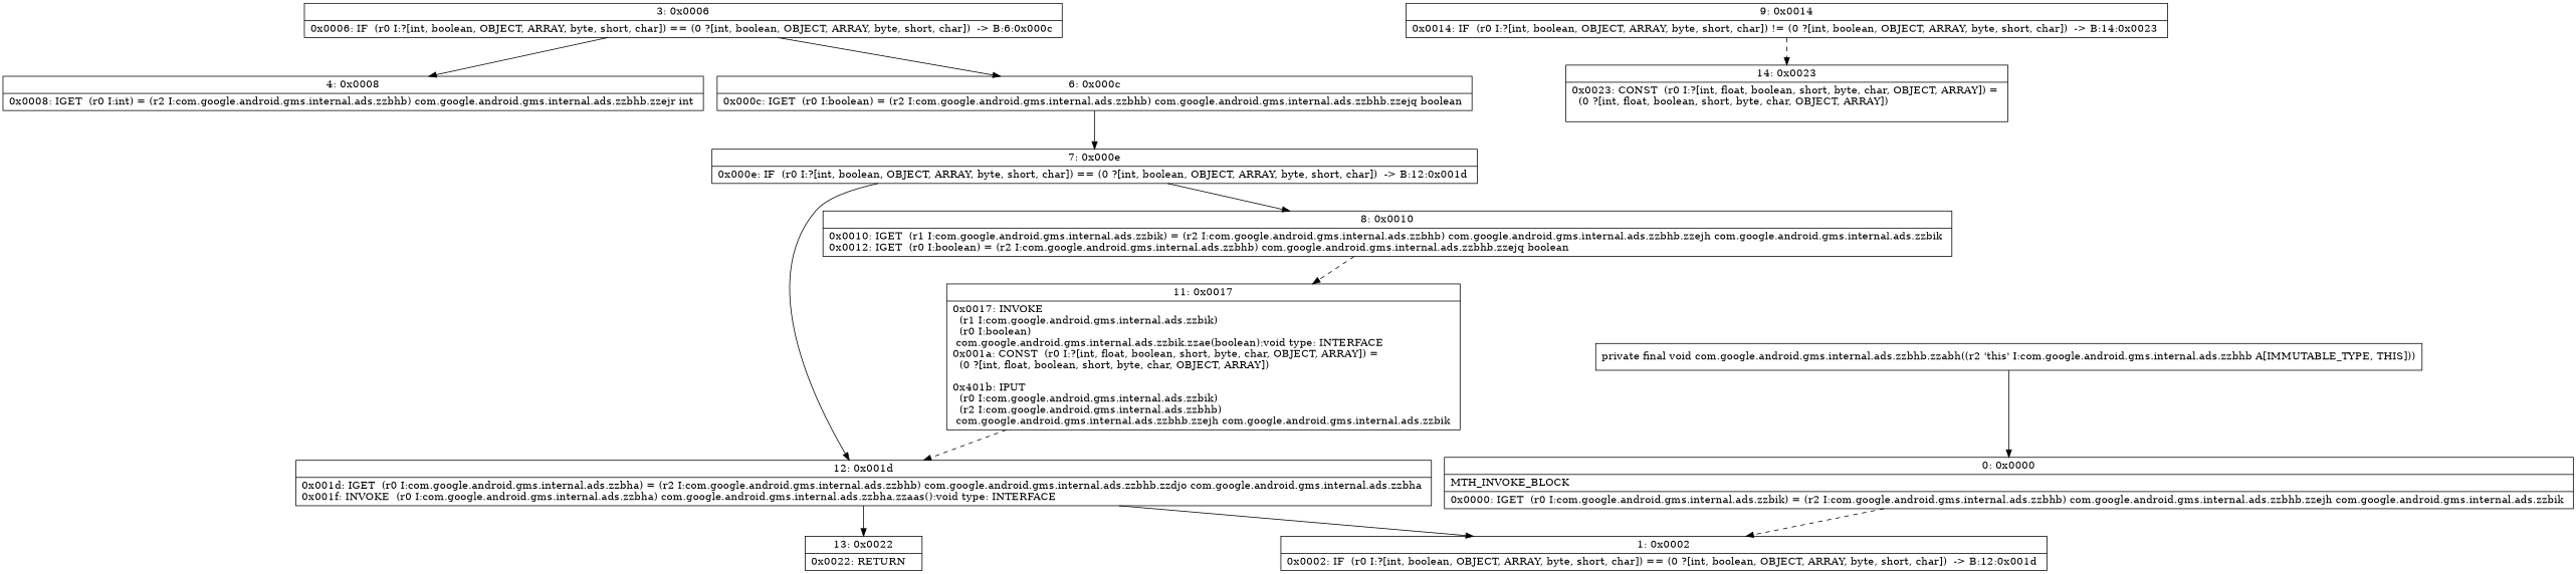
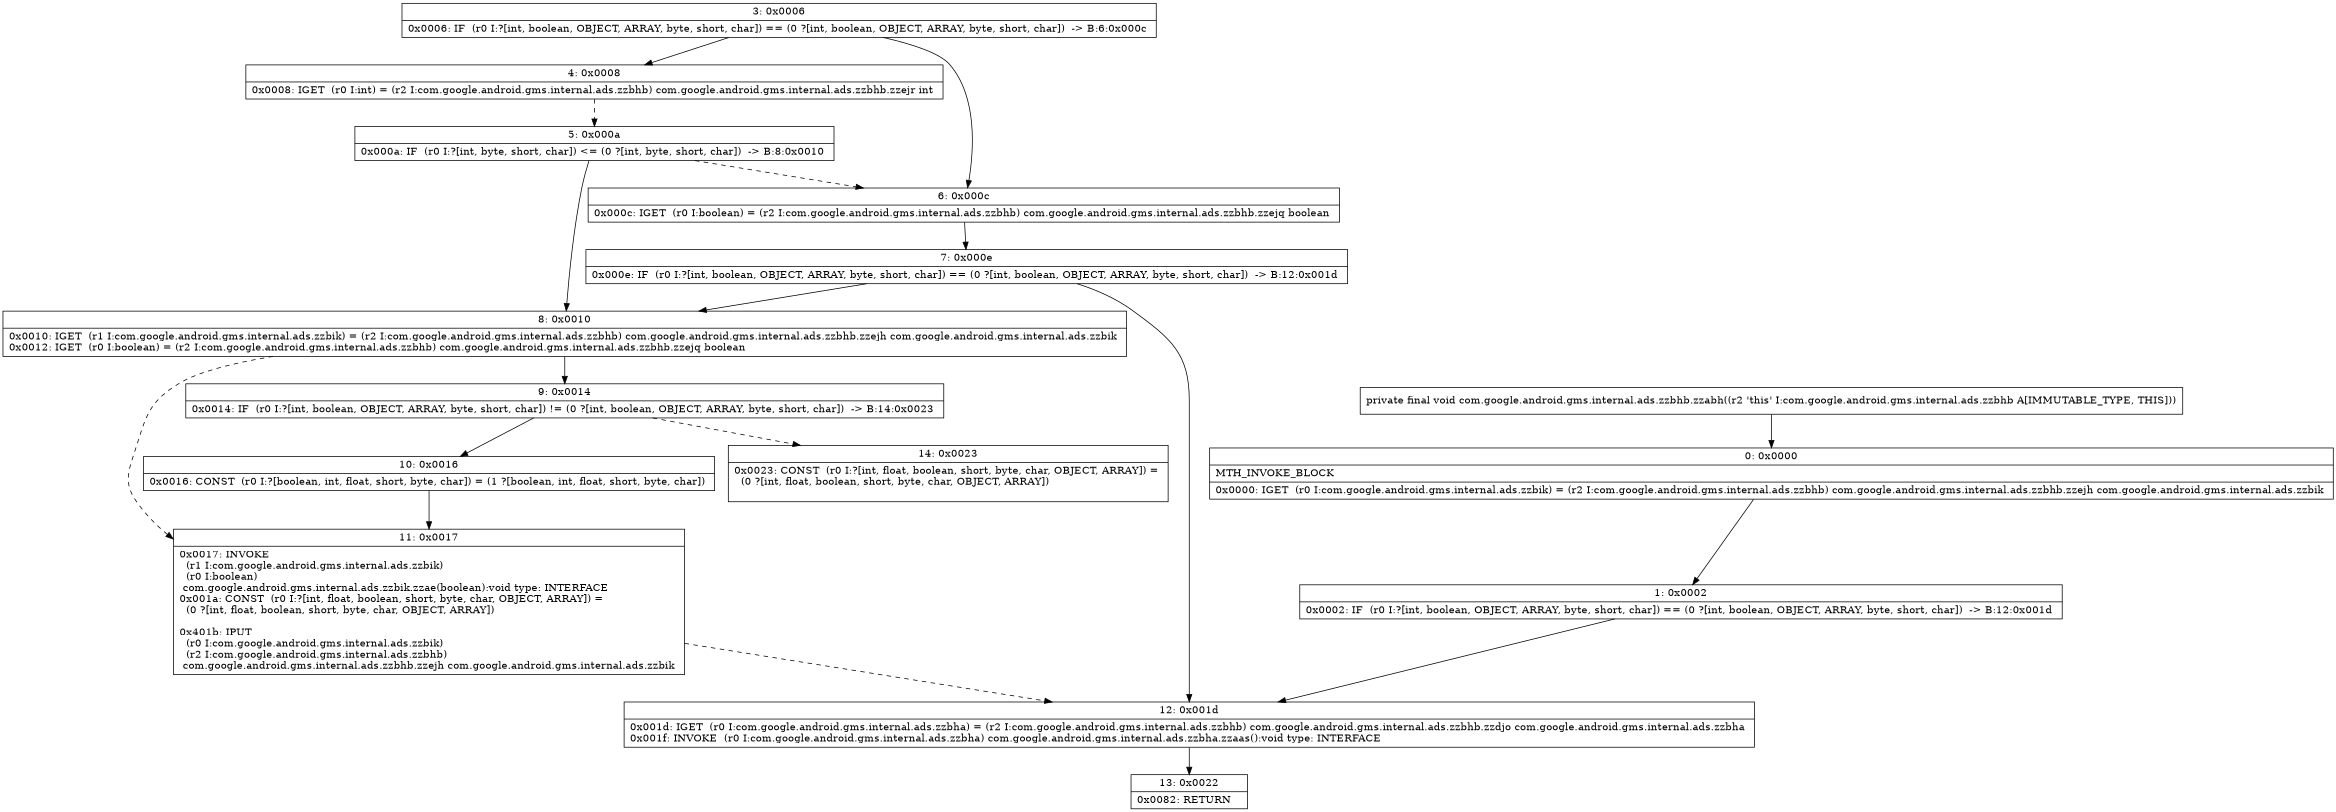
  digraph {
    node [shape=record]
    edge [style=solid]
    n1 [label="{0\:\ 0x0000|MTH_INVOKE_BLOCK\l|0x0000: IGET  (r0 I:com.google.android.gms.internal.ads.zzbik) = (r2 I:com.google.android.gms.internal.ads.zzbhb) com.google.android.gms.internal.ads.zzbhb.zzejh com.google.android.gms.internal.ads.zzbik \l}"]
    n2 [label="{1\:\ 0x0002|0x0002: IF  (r0 I:?[int, boolean, OBJECT, ARRAY, byte, short, char]) == (0 ?[int, boolean, OBJECT, ARRAY, byte, short, char])  \-\> B:12:0x001d \l}"]
    n3 [label="{12\:\ 0x001d|0x001d: IGET  (r0 I:com.google.android.gms.internal.ads.zzbha) = (r2 I:com.google.android.gms.internal.ads.zzbhb) com.google.android.gms.internal.ads.zzbhb.zzdjo com.google.android.gms.internal.ads.zzbha \l0x001f: INVOKE  (r0 I:com.google.android.gms.internal.ads.zzbha) com.google.android.gms.internal.ads.zzbha.zzaas():void type: INTERFACE \l}"]
-   n4 [label="{13\:\ 0x0022|0x0022: RETURN   \l}"]
+   n4 [label="{13\:\ 0x0022|0x0082: RETURN   \l}"]
    n5 [label="{3\:\ 0x0006|0x0006: IF  (r0 I:?[int, boolean, OBJECT, ARRAY, byte, short, char]) == (0 ?[int, boolean, OBJECT, ARRAY, byte, short, char])  \-\> B:6:0x000c \l}"]
    n6 [label="{4\:\ 0x0008|0x0008: IGET  (r0 I:int) = (r2 I:com.google.android.gms.internal.ads.zzbhb) com.google.android.gms.internal.ads.zzbhb.zzejr int \l}"]
    n7 [label="{6\:\ 0x000c|0x000c: IGET  (r0 I:boolean) = (r2 I:com.google.android.gms.internal.ads.zzbhb) com.google.android.gms.internal.ads.zzbhb.zzejq boolean \l}"]
+   n8 [label="{5\:\ 0x000a|0x000a: IF  (r0 I:?[int, byte, short, char]) \<= (0 ?[int, byte, short, char])  \-\> B:8:0x0010 \l}"]
    n9 [label="{7\:\ 0x000e|0x000e: IF  (r0 I:?[int, boolean, OBJECT, ARRAY, byte, short, char]) == (0 ?[int, boolean, OBJECT, ARRAY, byte, short, char])  \-\> B:12:0x001d \l}"]
    n10 [label="{8\:\ 0x0010|0x0010: IGET  (r1 I:com.google.android.gms.internal.ads.zzbik) = (r2 I:com.google.android.gms.internal.ads.zzbhb) com.google.android.gms.internal.ads.zzbhb.zzejh com.google.android.gms.internal.ads.zzbik \l0x0012: IGET  (r0 I:boolean) = (r2 I:com.google.android.gms.internal.ads.zzbhb) com.google.android.gms.internal.ads.zzbhb.zzejq boolean \l}"]
    n11 [label="{9\:\ 0x0014|0x0014: IF  (r0 I:?[int, boolean, OBJECT, ARRAY, byte, short, char]) != (0 ?[int, boolean, OBJECT, ARRAY, byte, short, char])  \-\> B:14:0x0023 \l}"]
    n12 [label="{11\:\ 0x0017|0x0017: INVOKE  \l  (r1 I:com.google.android.gms.internal.ads.zzbik)\l  (r0 I:boolean)\l com.google.android.gms.internal.ads.zzbik.zzae(boolean):void type: INTERFACE \l0x001a: CONST  (r0 I:?[int, float, boolean, short, byte, char, OBJECT, ARRAY]) = \l  (0 ?[int, float, boolean, short, byte, char, OBJECT, ARRAY])\l \l0x401b: IPUT  \l  (r0 I:com.google.android.gms.internal.ads.zzbik)\l  (r2 I:com.google.android.gms.internal.ads.zzbhb)\l com.google.android.gms.internal.ads.zzbhb.zzejh com.google.android.gms.internal.ads.zzbik \l}"]
+   n13 [label="{10\:\ 0x0016|0x0016: CONST  (r0 I:?[boolean, int, float, short, byte, char]) = (1 ?[boolean, int, float, short, byte, char]) \l}"]
    n14 [label="{14\:\ 0x0023|0x0023: CONST  (r0 I:?[int, float, boolean, short, byte, char, OBJECT, ARRAY]) = \l  (0 ?[int, float, boolean, short, byte, char, OBJECT, ARRAY])\l \l}"]
    n15 [label="{private final void com.google.android.gms.internal.ads.zzbhb.zzabh((r2 'this' I:com.google.android.gms.internal.ads.zzbhb A[IMMUTABLE_TYPE, THIS])) }"]
-   n1 -> n2 [style=dashed]
-   n3 -> n2
+   n1 -> n2
+   n2 -> n3
    n3 -> n4
    n5 -> n6
    n5 -> n7
+   n6 -> n8 [style=dashed]
    n7 -> n9
+   n8 -> n7 [style=dashed]
+   n8 -> n10
    n9 -> n3
    n9 -> n10
+   n10 -> n11
    n10 -> n12 [style=dashed]
+   n11 -> n13
    n11 -> n14 [style=dashed]
    n12 -> n3 [style=dashed]
+   n13 -> n12
    n15 -> n1
  }
